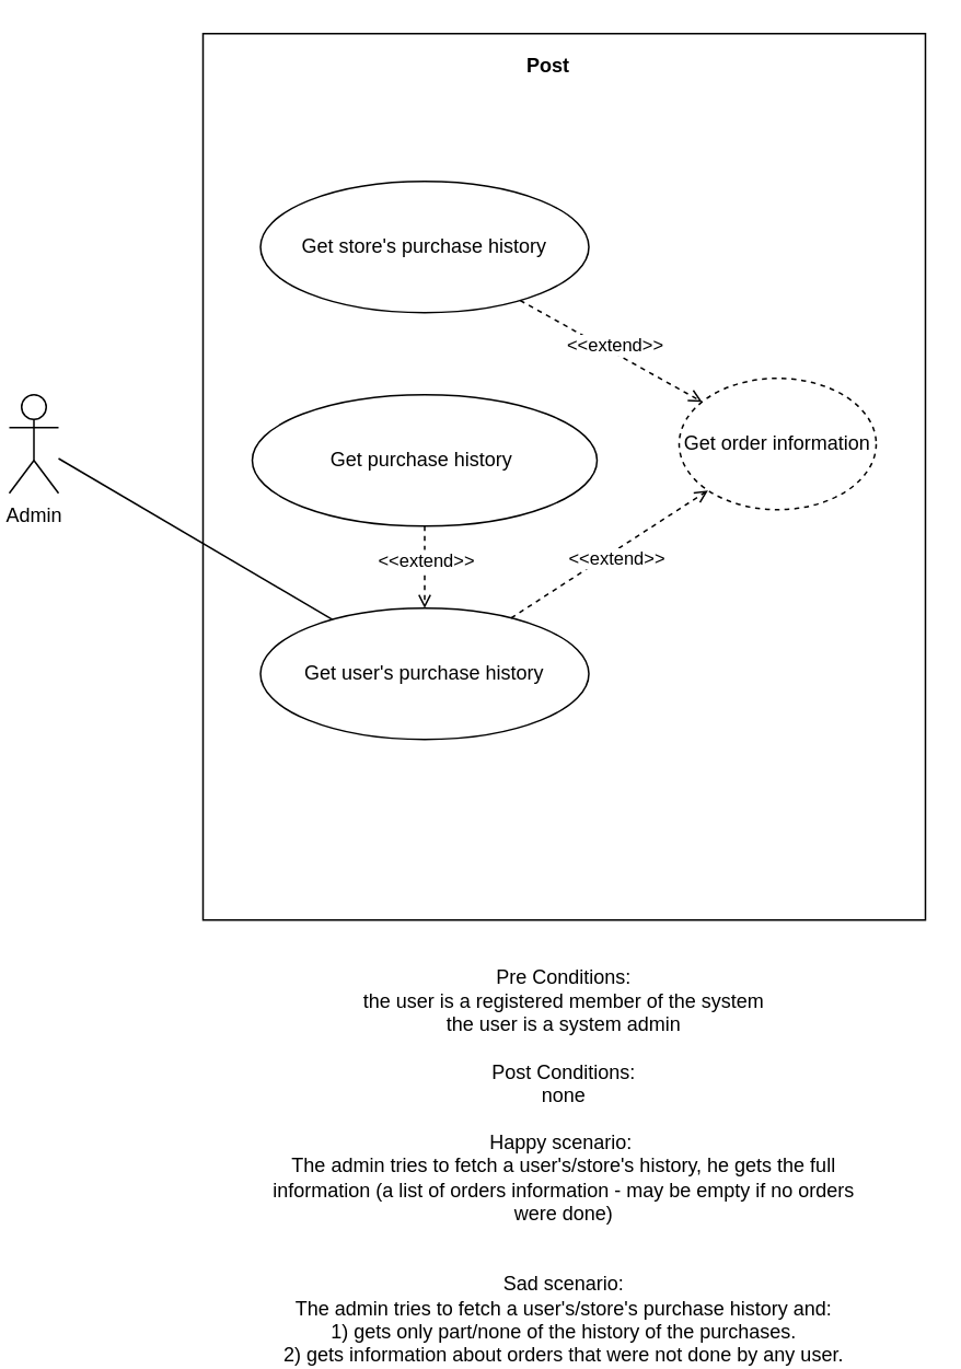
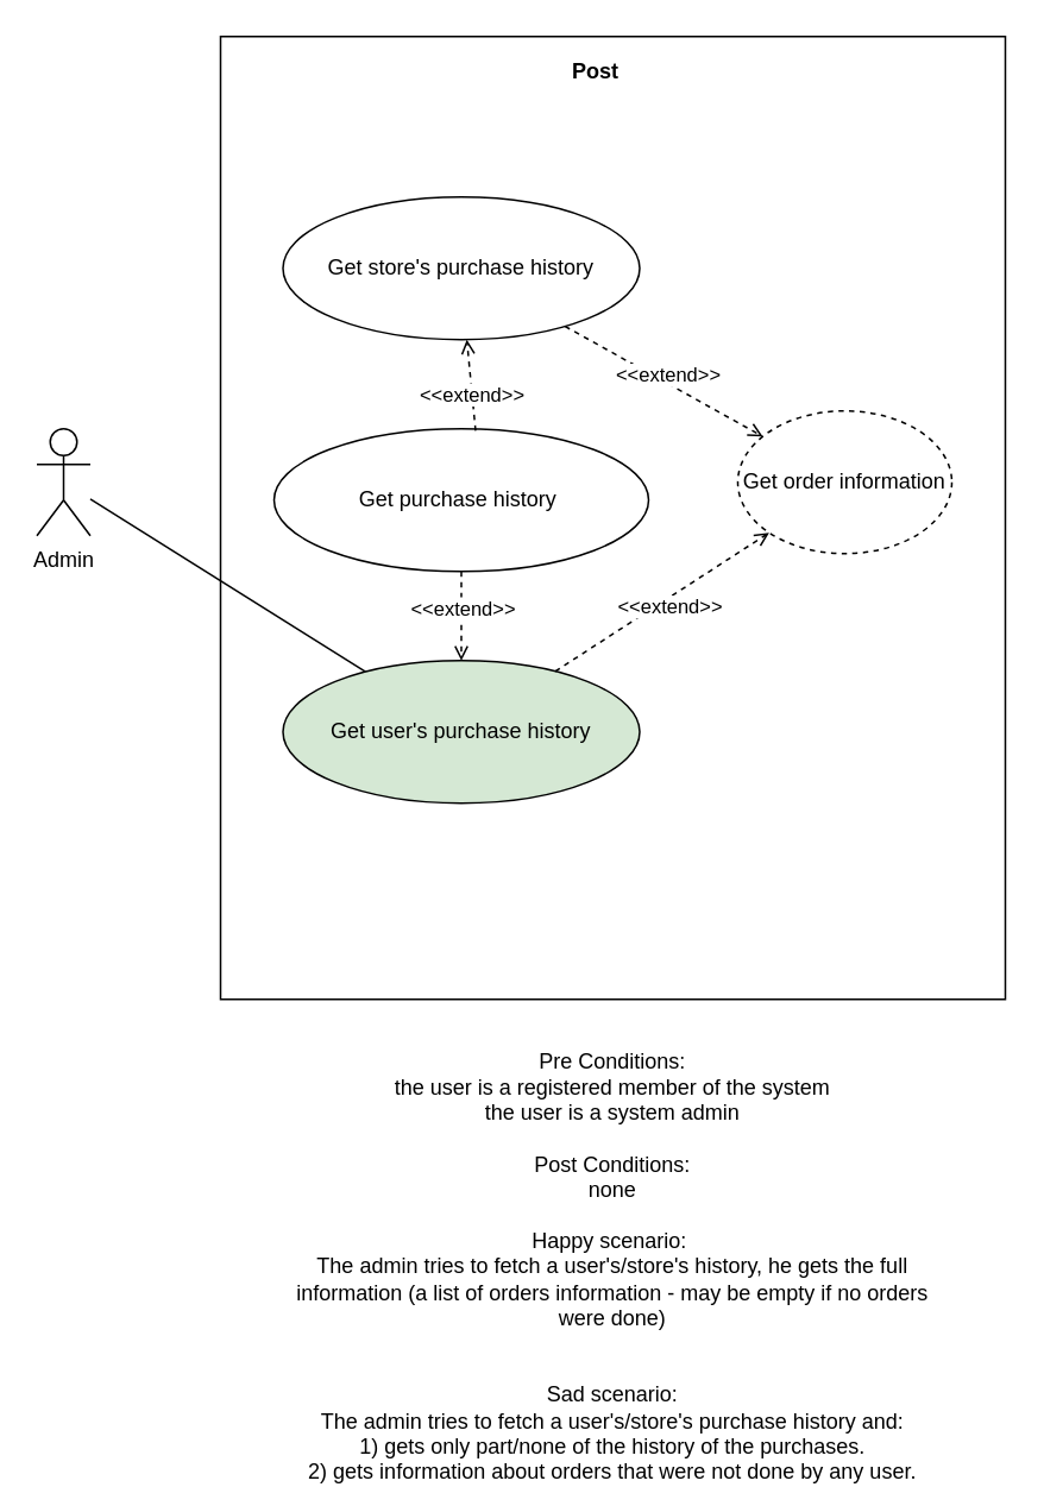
  <mxCell id="0" />
  <mxCell id="1" parent="0" />
  <mxCell id="2" value="" style="rounded=0;whiteSpace=wrap;html=1;" vertex="1" parent="1"><mxGeometry x="123" y="20" width="440" height="540" as="geometry" /></mxCell>
- <mxCell id="3" value="Admin" style="shape=umlActor;verticalLabelPosition=bottom;verticalAlign=top;html=1;outlineConnect=0;" vertex="1" parent="1"><mxGeometry x="5" y="240" width="30" height="60" as="geometry" /></mxCell>
+ <mxCell id="3" value="Admin" style="shape=umlActor;verticalLabelPosition=bottom;verticalAlign=top;html=1;outlineConnect=0;" vertex="1" parent="1"><mxGeometry x="20" y="240" width="30" height="60" as="geometry" /></mxCell>
  <mxCell id="4" value="Get purchase history&amp;nbsp;" style="ellipse;whiteSpace=wrap;html=1;" vertex="1" parent="1"><mxGeometry x="153" y="240" width="210" height="80" as="geometry" /></mxCell>
  <mxCell id="5" value="" style="endArrow=none;html=1;" edge="1" parent="1" source="3" target="7"><mxGeometry width="50" height="50" relative="1" as="geometry"><mxPoint x="323" y="370" as="sourcePoint" /><mxPoint x="373" y="320" as="targetPoint" /></mxGeometry></mxCell>
  <mxCell id="6" value="Get store's purchase history" style="ellipse;whiteSpace=wrap;html=1;" vertex="1" parent="1"><mxGeometry x="158" y="110" width="200" height="80" as="geometry" /></mxCell>
- <mxCell id="7" value="Get user's purchase history" style="ellipse;whiteSpace=wrap;html=1;" vertex="1" parent="1"><mxGeometry x="158" y="370" width="200" height="80" as="geometry" /></mxCell>
+ <mxCell id="7" value="Get user's purchase history" style="ellipse;whiteSpace=wrap;html=1;fillColor=#d5e8d4;" vertex="1" parent="1"><mxGeometry x="158" y="370" width="200" height="80" as="geometry" /></mxCell>
  <mxCell id="8" value="Get order information" style="ellipse;whiteSpace=wrap;html=1;dashed=1;" vertex="1" parent="1"><mxGeometry x="413" y="230" width="120" height="80" as="geometry" /></mxCell>
  <mxCell id="9" value="&lt;b&gt;Post&lt;/b&gt;" style="text;html=1;align=center;verticalAlign=middle;resizable=0;points=[];autosize=1;" vertex="1" parent="1"><mxGeometry x="302.999" y="29.997" width="60" height="20" as="geometry" /></mxCell>
  <mxCell id="10" value="" style="endArrow=open;dashed=1;html=1;strokeWidth=1;endFill=0;" edge="1" parent="1" source="6" target="8"><mxGeometry width="50" height="50" relative="1" as="geometry"><mxPoint x="373" y="86.01" as="sourcePoint" /><mxPoint x="480.86" y="70.001" as="targetPoint" /></mxGeometry></mxCell>
  <mxCell id="11" value="&amp;lt;&amp;lt;extend&amp;gt;&amp;gt;" style="edgeLabel;html=1;align=center;verticalAlign=middle;resizable=0;points=[];" vertex="1" connectable="0" parent="10"><mxGeometry x="-0.395" y="-4" relative="1" as="geometry"><mxPoint x="25.6" y="5.46" as="offset" /></mxGeometry></mxCell>
  <mxCell id="12" value="" style="endArrow=open;dashed=1;html=1;strokeWidth=1;endFill=0;entryX=0;entryY=1;entryDx=0;entryDy=0;" edge="1" parent="1" source="7" target="8"><mxGeometry width="50" height="50" relative="1" as="geometry"><mxPoint x="326.157" y="192.54" as="sourcePoint" /><mxPoint x="436.995" y="254.323" as="targetPoint" /></mxGeometry></mxCell>
  <mxCell id="13" value="&amp;lt;&amp;lt;extend&amp;gt;&amp;gt;" style="edgeLabel;html=1;align=center;verticalAlign=middle;resizable=0;points=[];" vertex="1" connectable="0" parent="12"><mxGeometry x="-0.395" y="-4" relative="1" as="geometry"><mxPoint x="25.6" y="-15.97" as="offset" /></mxGeometry></mxCell>
  <mxCell id="14" value="" style="endArrow=open;dashed=1;html=1;strokeWidth=1;endFill=0;exitX=0.5;exitY=1;exitDx=0;exitDy=0;" edge="1" parent="1" source="4" target="7"><mxGeometry width="50" height="50" relative="1" as="geometry"><mxPoint x="320.683" y="386.001" as="sourcePoint" /><mxPoint x="440.574" y="308.284" as="targetPoint" /></mxGeometry></mxCell>
  <mxCell id="15" value="&amp;lt;&amp;lt;extend&amp;gt;&amp;gt;" style="edgeLabel;html=1;align=center;verticalAlign=middle;resizable=0;points=[];" vertex="1" connectable="0" parent="14"><mxGeometry x="-0.395" y="-4" relative="1" as="geometry"><mxPoint x="4.0" y="5" as="offset" /></mxGeometry></mxCell>
+ <mxCell id="16" value="" style="endArrow=open;dashed=1;html=1;strokeWidth=1;endFill=0;exitX=0.538;exitY=0.013;exitDx=0;exitDy=0;exitPerimeter=0;" edge="1" parent="1" source="4" target="6"><mxGeometry width="50" height="50" relative="1" as="geometry"><mxPoint x="268" y="330" as="sourcePoint" /><mxPoint x="268" y="380" as="targetPoint" /></mxGeometry></mxCell>
+ <mxCell id="17" value="&amp;lt;&amp;lt;extend&amp;gt;&amp;gt;" style="edgeLabel;html=1;align=center;verticalAlign=middle;resizable=0;points=[];" vertex="1" connectable="0" parent="16"><mxGeometry x="-0.395" y="-4" relative="1" as="geometry"><mxPoint x="-5.43" y="-4.73" as="offset" /></mxGeometry></mxCell>
  <mxCell id="18" value="Pre Conditions:&lt;br&gt;the user is a registered member of the system&lt;br&gt;the user is a system admin&lt;br&gt;&lt;br&gt;Post Conditions:&lt;br&gt;none&lt;br&gt;&lt;br&gt;Happy scenario:&amp;nbsp;&lt;br&gt;The admin tries to fetch a user's/store's history, he gets the full information (a list of orders information - may be empty if no orders were done)&lt;br&gt;&lt;br&gt;&lt;br&gt;Sad scenario:&lt;br&gt;The admin tries to fetch a user's/store's purchase history and:&lt;br&gt;1) gets only part/none of the history of the purchases.&lt;br&gt;2) gets information about orders that were not done by any user." style="text;html=1;strokeColor=none;fillColor=none;align=center;verticalAlign=middle;whiteSpace=wrap;rounded=0;" vertex="1" parent="1"><mxGeometry x="163" y="700" width="360" height="20" as="geometry" /></mxCell>
